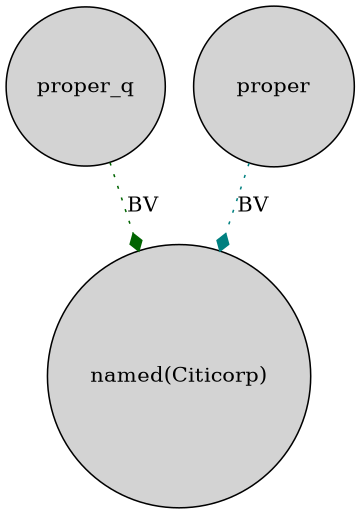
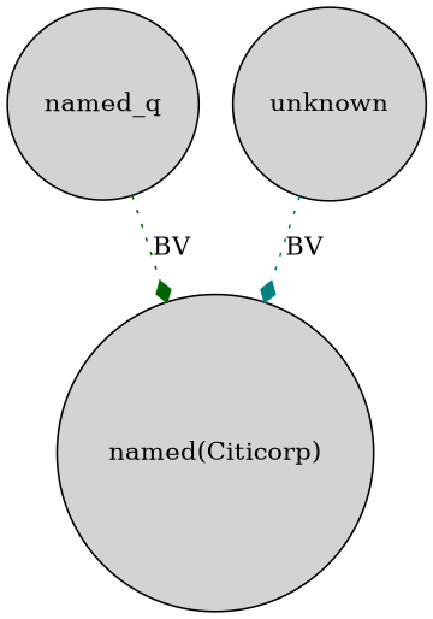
  digraph {
    node [shape=circle style=filled]
    edge [arrowhead=diamond style=dotted]
-   proper_q
+   proper_q [label=named_q]
    "named(Citicorp)"
-   unknown [label=proper]
+   unknown
    proper_q -> "named(Citicorp)" [color=darkgreen label=BV]
    unknown -> "named(Citicorp)" [color=teal label=BV]
  }
